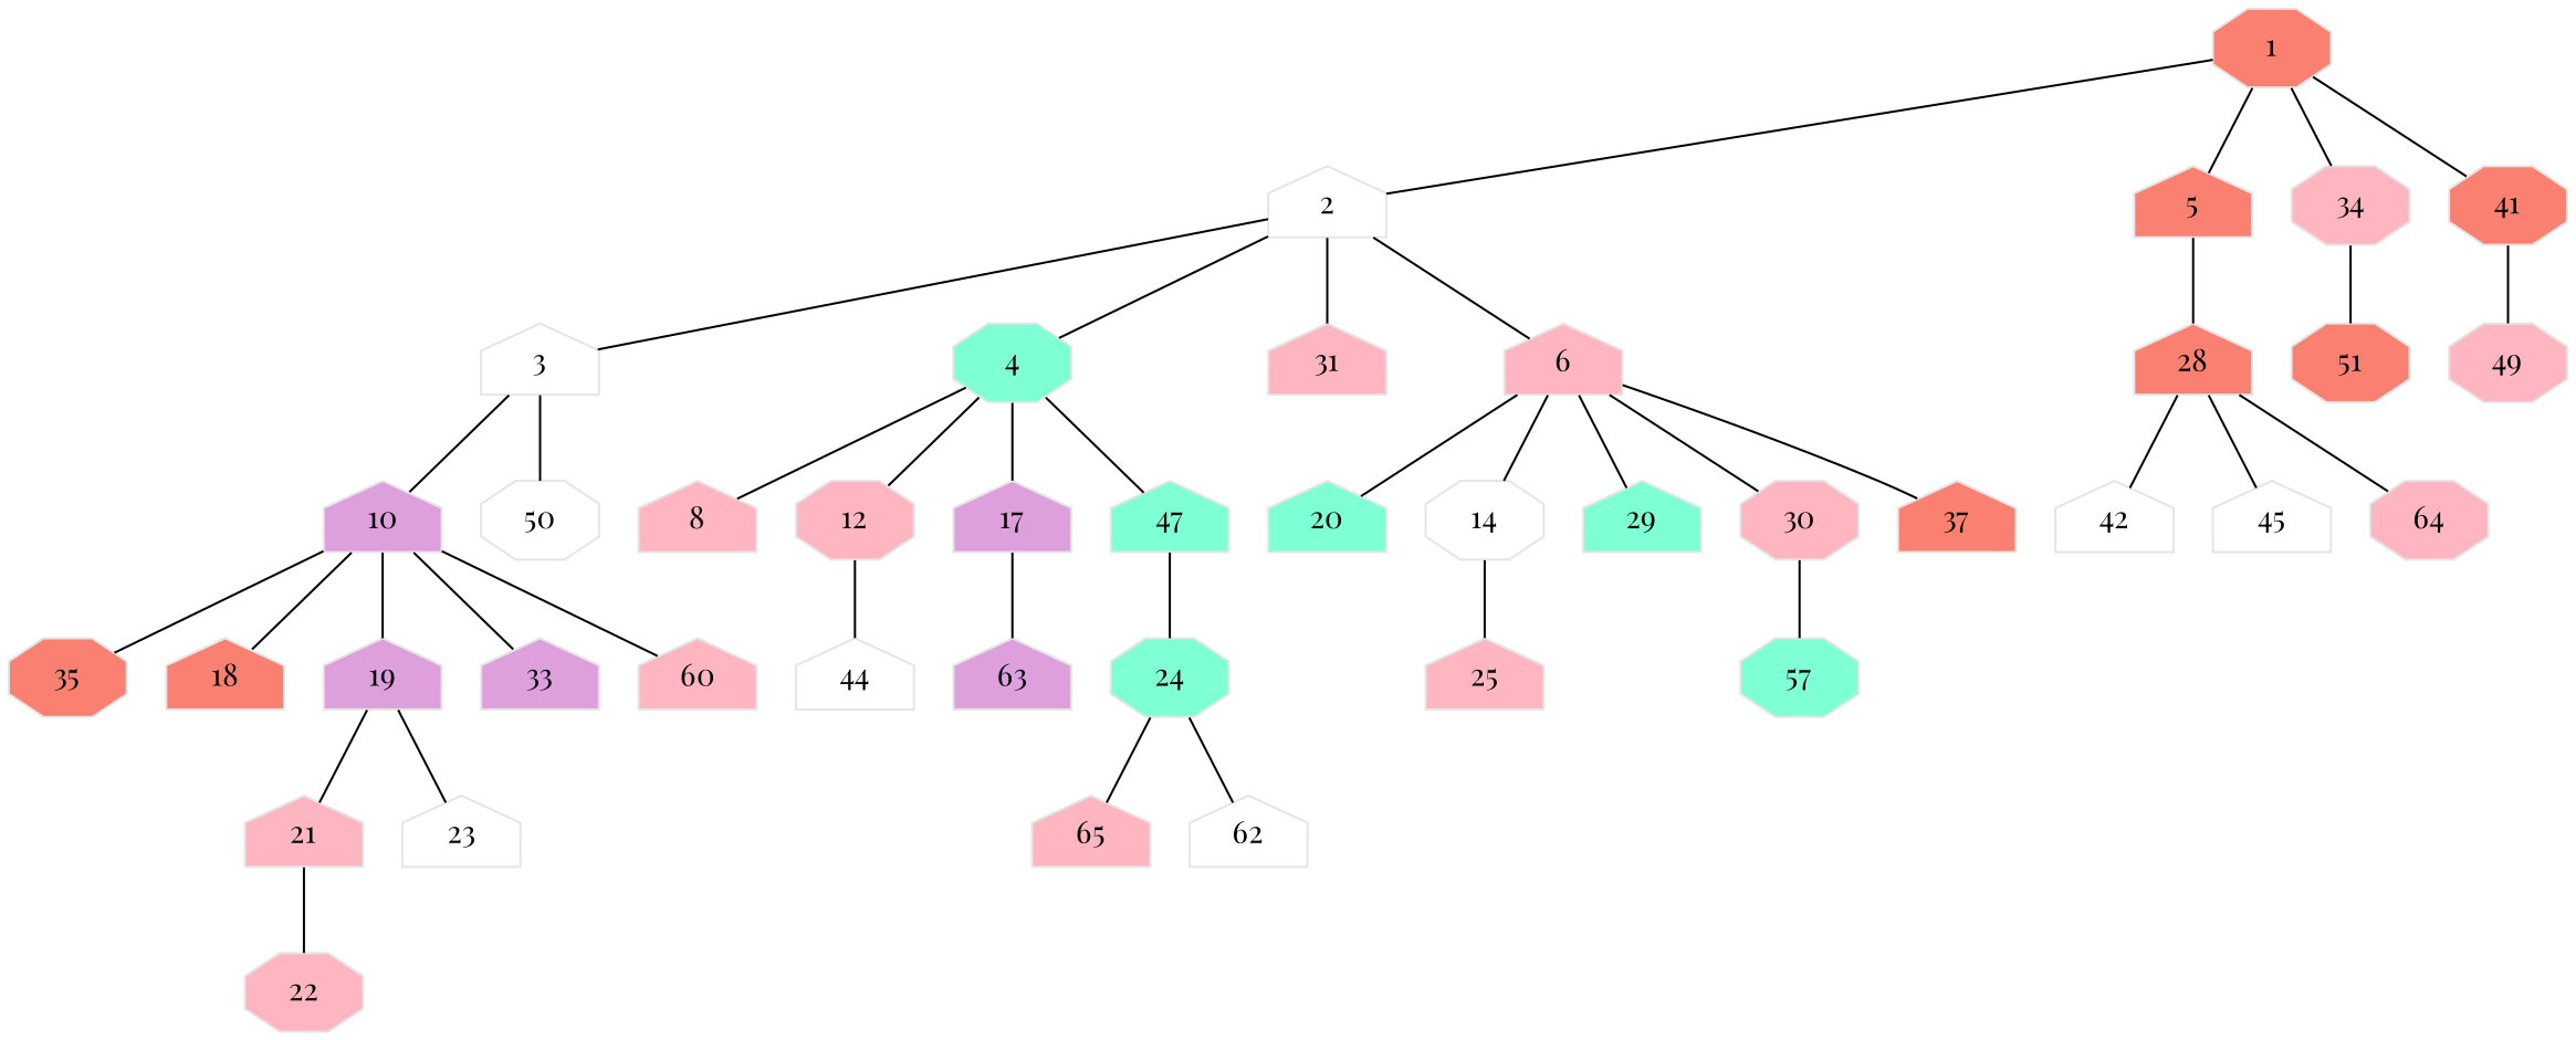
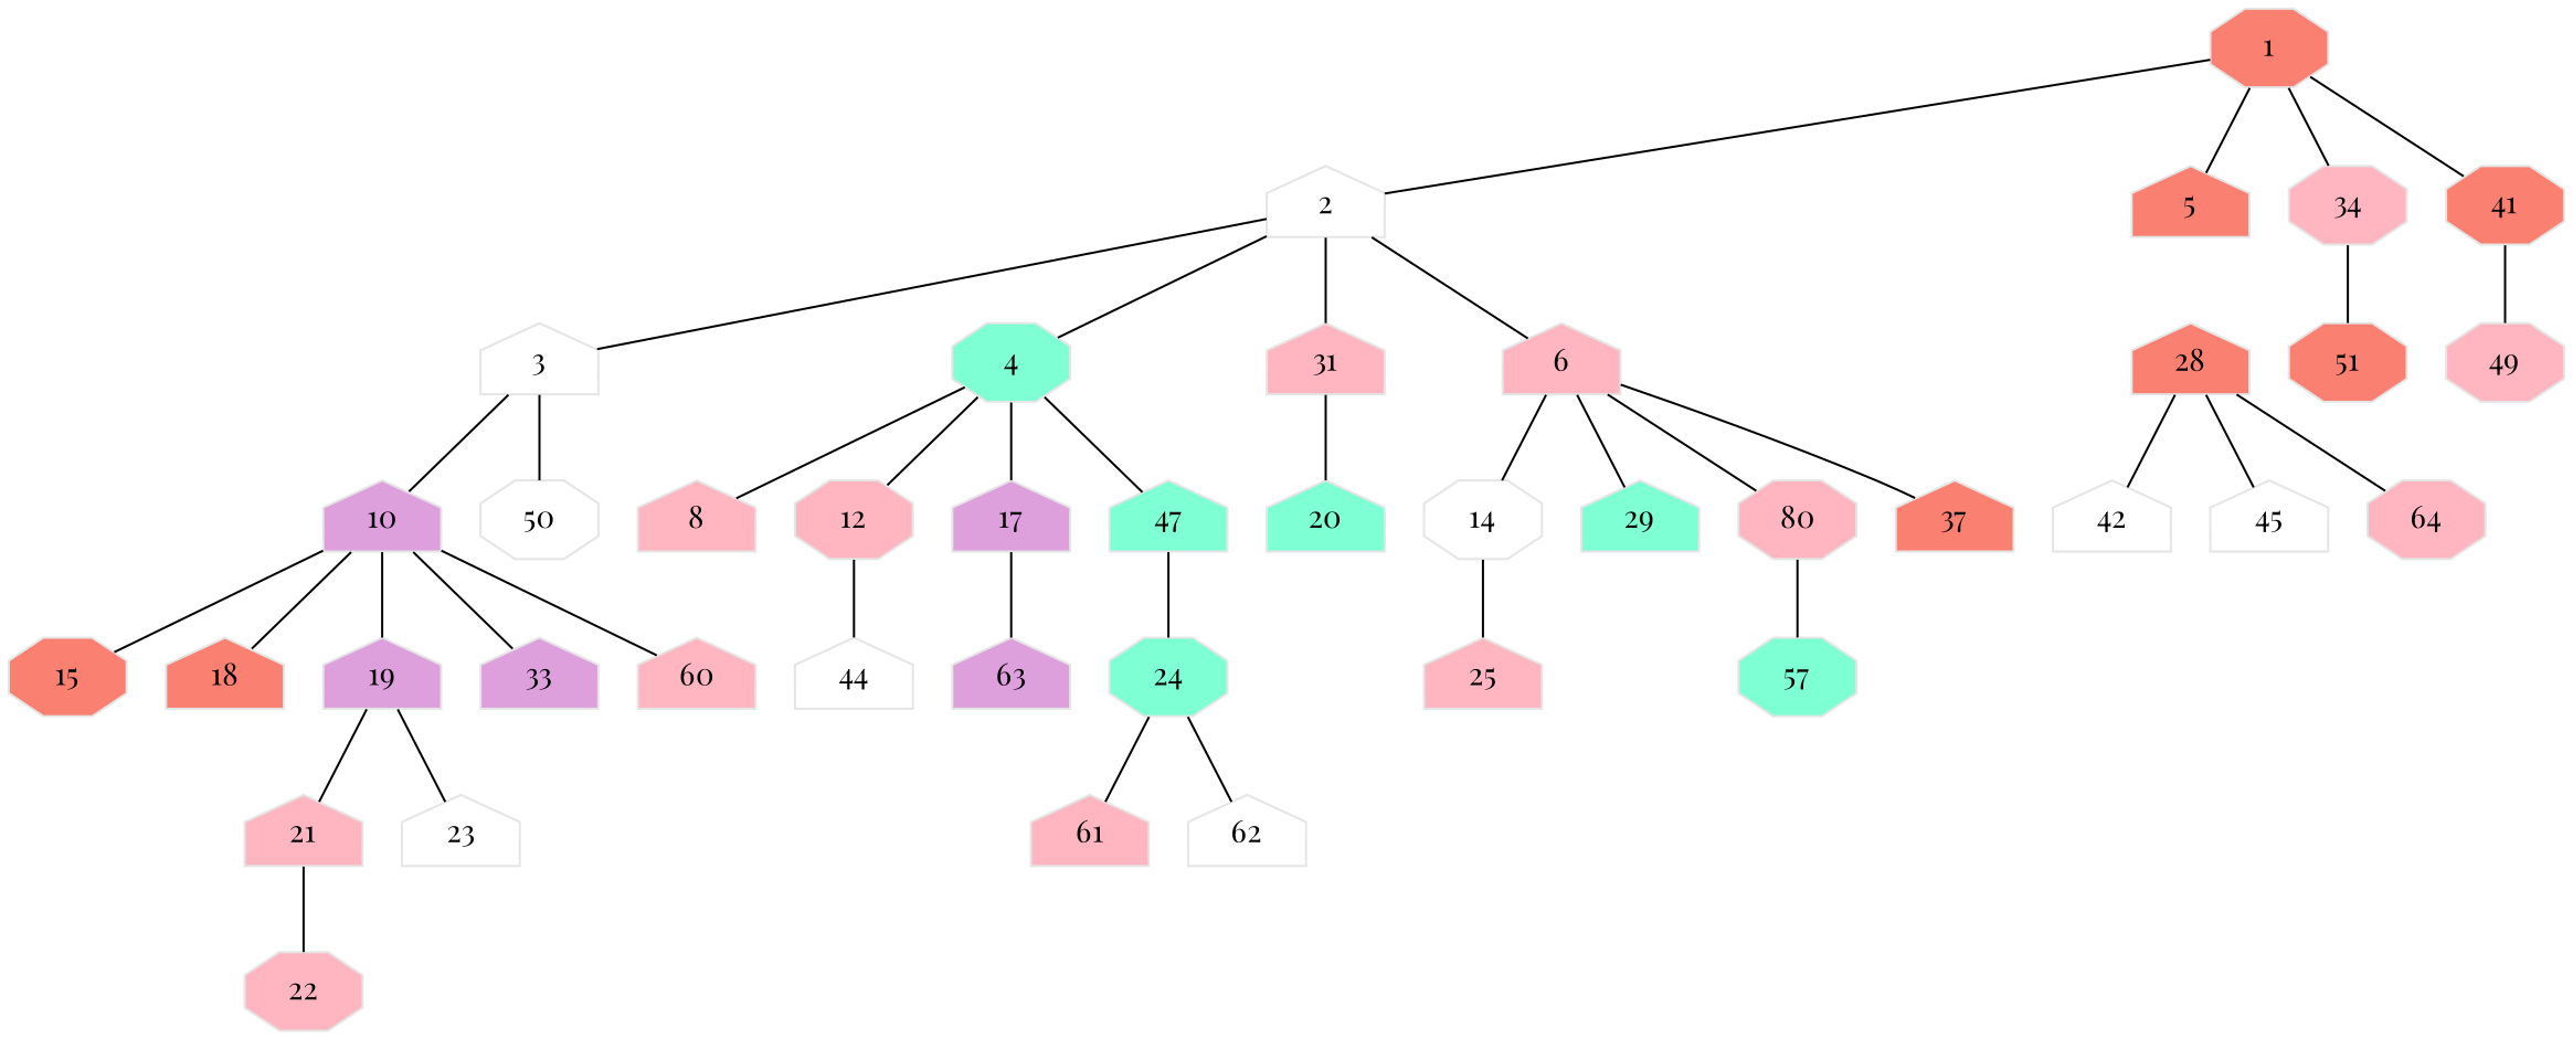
  graph {
    fontname="Playfair Display"
    node [color=gray90 fillcolor=lightpink fontname="Playfair Display" shape=house style=filled]
    edge [fontname="Playfair Display"]
    1 [fillcolor=salmon shape=octagon super="+9"]
    2 [fillcolor=white super="+40"]
    5 [fillcolor=salmon]
    34 [shape=octagon super="+36"]
    41 [fillcolor=salmon shape=octagon super="+65"]
    3 [fillcolor=white super="+7"]
    4 [fillcolor=aquamarine shape=octagon super="+16"]
    6 [super="+11"]
    31 [super="+58"]
    28 [fillcolor=salmon super="+39"]
    51 [fillcolor=salmon shape=octagon]
    49 [shape=octagon]
    10 [fillcolor=plum super="+13"]
    50 [fillcolor=white shape=octagon]
    8 [super="+38"]
    12 [shape=octagon super="+59"]
    17 [fillcolor=plum super="+27"]
    47 [fillcolor=aquamarine super="+56"]
    14 [fillcolor=white shape=octagon]
    20 [fillcolor=aquamarine]
    29 [fillcolor=aquamarine]
-   30 [shape=octagon super="+46"]
+   30 [shape=octagon super="+46" label=80]
    37 [fillcolor=salmon]
-   15 [fillcolor=salmon shape=octagon label=35]
+   15 [fillcolor=salmon shape=octagon]
    18 [fillcolor=salmon super="+54"]
    19 [fillcolor=plum super="+26"]
    33 [fillcolor=plum]
    60
    44 [fillcolor=white]
    63 [fillcolor=plum]
    24 [fillcolor=aquamarine shape=octagon super="+43"]
-   61 [label=65]
+   61
    62 [fillcolor=white]
    42 [fillcolor=white super="+55"]
    45 [fillcolor=white]
    64 [shape=octagon]
    25 [super="+32"]
    57 [fillcolor=aquamarine shape=octagon]
    21 [super="+35"]
    23 [fillcolor=white super="+48"]
    22 [shape=octagon super="+53"]
    1 -- 2
    1 -- 5
    1 -- 34
    1 -- 41
    2 -- 3
    2 -- 4
    2 -- 6
    2 -- 31
-   5 -- 28
    34 -- 51
    41 -- 49
    3 -- 10
    3 -- 50
    4 -- 8
    4 -- 12
    4 -- 17
    4 -- 47
    6 -- 14
-   6 -- 20
+   31 -- 20
    6 -- 29
    6 -- 30
    6 -- 37
    28 -- 42
    28 -- 45
    28 -- 64
    10 -- 15
    10 -- 18
    10 -- 19
    10 -- 33
    10 -- 60
    12 -- 44
    17 -- 63
    47 -- 24
    14 -- 25
    30 -- 57
    19 -- 21
    19 -- 23
    24 -- 61
    24 -- 62
    21 -- 22
  }
